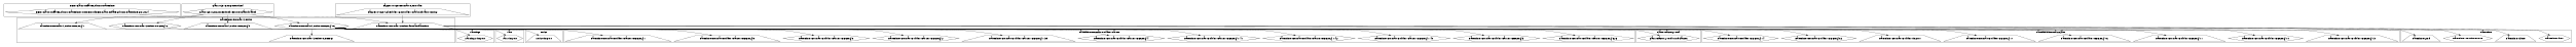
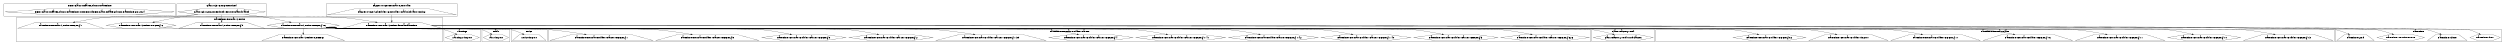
  digraph {
    node [shape=hexagon]
    "DateTime::Format::Builder::Parser::BEGIN@3"
    "DateTime::Format::Builder::Parser::BEGIN@1.40"
    "DateTime::Format::Builder::Parser::BEGIN@1.42"
    "DateTime::Format::Builder::Parser::BEGIN@1.41"
    "DateTime::Format::Builder::Parser::BEGIN@4"
    "DateTime::Format::Builder::Parser::BEGIN@1.39" [shape=trapezium]
    "DateTime::Format::Builder::Parser::BEGIN@2"
    "DateTime::Format::Builder::Parser::BEGIN@8"
    "DateTime::Format::Builder::Parser::BEGIN@5" [shape=trapezium]
    "DateTime::Format::Builder::Parser::BEGIN@1" [shape=trapezium]
    "DateTime::Format::Builder::Parser::BEGIN@626"
    "DBIx::Class::InflateColumn::DateTime::__ANON__[DBIx/Class/InflateColumn/DateTime.pm:202]"
    "Class::C3::Componentised::ensure_class_loaded"
    "DateTime::hms"
    "DateTime::clone" [shape=trapezium]
    "DateTime::set_time_zone"
    "DateTime::ymd" [shape=trapezium]
    "Class::Factory::Util::_subclasses"
    "warnings::import"
    "vars::import"
    "Tapper::MCP::Scheduler::Controller::mark_job_as_running" [shape=trapezium]
    "strict::import" [shape=trapezium]
    "DateTime::Format::SQLite::CORE:qr" [shape=trapezium]
    "DateTime::Format::SQLite::BEGIN@7" [shape=trapezium]
    "DateTime::Format::SQLite::BEGIN@6"
    "DateTime::Format::SQLite::BEGIN@5" [shape=trapezium]
    "DateTime::Format::SQLite::BEGIN@16"
    "DateTime::Format::SQLite::format_datetime" [shape=trapezium]
    "DateTime::Format::Builder::BEGIN@13" [shape=trapezium]
    "DateTime::Format::Builder::BEGIN@10"
    "DateTime::Format::Builder::BEGIN@11" [shape=trapezium]
    "DateTime::Format::Builder::BEGIN@76" [shape=trapezium]
    "DateTime::Format::Builder::BEGIN@17" [shape=trapezium]
    "DateTime::Format::Builder::import" [shape=trapezium]
    n35 [label="DateTime::Format::Builder::BEGIN@82"]
-   "DateTime::Format::Builder::BEGIN@14"
    subgraph cluster_1 {
      label="DateTime::Format::Builder::Parser"
      "DateTime::Format::Builder::Parser::BEGIN@3"
      "DateTime::Format::Builder::Parser::BEGIN@1.40"
      "DateTime::Format::Builder::Parser::BEGIN@1.42"
      "DateTime::Format::Builder::Parser::BEGIN@1.41"
      "DateTime::Format::Builder::Parser::BEGIN@4"
      "DateTime::Format::Builder::Parser::BEGIN@1.39"
      "DateTime::Format::Builder::Parser::BEGIN@2"
      "DateTime::Format::Builder::Parser::BEGIN@8"
      "DateTime::Format::Builder::Parser::BEGIN@5"
      "DateTime::Format::Builder::Parser::BEGIN@1"
      "DateTime::Format::Builder::Parser::BEGIN@626"
    }
    subgraph cluster_2 {
      label="DBIx::Class::InflateColumn::DateTime"
      "DBIx::Class::InflateColumn::DateTime::__ANON__[DBIx/Class/InflateColumn/DateTime.pm:202]"
    }
    subgraph cluster_3 {
      label="Class::C3::Componentised"
      "Class::C3::Componentised::ensure_class_loaded"
    }
    subgraph cluster_4 {
      label=DateTime
      "DateTime::hms"
      "DateTime::clone"
      "DateTime::set_time_zone"
      "DateTime::ymd"
    }
    subgraph cluster_5 {
      label="Class::Factory::Util"
      "Class::Factory::Util::_subclasses"
    }
    subgraph cluster_6 {
      label=warnings
      "warnings::import"
    }
    subgraph cluster_7 {
-     label=vars
+     label=mark
      "vars::import"
    }
    subgraph cluster_8 {
      label="Tapper::MCP::Format::Controller"
      "Tapper::MCP::Scheduler::Controller::mark_job_as_running"
    }
    subgraph cluster_9 {
      label="strict"
      "strict::import"
    }
    subgraph cluster_10 {
      label="DateTime::Format::SQLite"
      "DateTime::Format::SQLite::CORE:qr"
      "DateTime::Format::SQLite::BEGIN@7"
      "DateTime::Format::SQLite::BEGIN@6"
      "DateTime::Format::SQLite::BEGIN@5"
      "DateTime::Format::SQLite::BEGIN@16"
      "DateTime::Format::SQLite::format_datetime"
    }
    subgraph cluster_11 {
      label="DateTime::Format::Class"
      "DateTime::Format::Builder::BEGIN@13"
      "DateTime::Format::Builder::BEGIN@10"
      "DateTime::Format::Builder::BEGIN@11"
      "DateTime::Format::Builder::BEGIN@76"
      "DateTime::Format::Builder::BEGIN@17"
      "DateTime::Format::Builder::import"
      n35
-     "DateTime::Format::Builder::BEGIN@14"
    }
    "DBIx::Class::InflateColumn::DateTime::__ANON__[DBIx/Class/InflateColumn/DateTime.pm:202]" -> "DateTime::Format::SQLite::format_datetime"
    "Class::C3::Componentised::ensure_class_loaded" -> "DateTime::Format::SQLite::BEGIN@7"
    "Class::C3::Componentised::ensure_class_loaded" -> "DateTime::Format::SQLite::BEGIN@6"
    "Class::C3::Componentised::ensure_class_loaded" -> "DateTime::Format::SQLite::BEGIN@5"
    "Class::C3::Componentised::ensure_class_loaded" -> "DateTime::Format::SQLite::BEGIN@16"
    "Tapper::MCP::Scheduler::Controller::mark_job_as_running" -> "DateTime::Format::SQLite::format_datetime"
    "DateTime::Format::SQLite::BEGIN@7" -> "warnings::import"
    "DateTime::Format::SQLite::BEGIN@6" -> "vars::import"
    "DateTime::Format::SQLite::BEGIN@5" -> "strict::import"
    "DateTime::Format::SQLite::BEGIN@16" -> "DateTime::Format::Builder::Parser::BEGIN@3"
    "DateTime::Format::SQLite::BEGIN@16" -> "DateTime::Format::Builder::Parser::BEGIN@1.40"
    "DateTime::Format::SQLite::BEGIN@16" -> "DateTime::Format::Builder::Parser::BEGIN@1.42"
    "DateTime::Format::SQLite::BEGIN@16" -> "DateTime::Format::Builder::Parser::BEGIN@1.41"
    "DateTime::Format::SQLite::BEGIN@16" -> "DateTime::Format::Builder::Parser::BEGIN@4"
    "DateTime::Format::SQLite::BEGIN@16" -> "DateTime::Format::Builder::Parser::BEGIN@1.39"
    "DateTime::Format::SQLite::BEGIN@16" -> "DateTime::Format::Builder::Parser::BEGIN@2"
    "DateTime::Format::SQLite::BEGIN@16" -> "DateTime::Format::Builder::Parser::BEGIN@8"
    "DateTime::Format::SQLite::BEGIN@16" -> "DateTime::Format::Builder::Parser::BEGIN@5"
    "DateTime::Format::SQLite::BEGIN@16" -> "DateTime::Format::Builder::Parser::BEGIN@1"
    "DateTime::Format::SQLite::BEGIN@16" -> "DateTime::Format::Builder::Parser::BEGIN@626"
    "DateTime::Format::SQLite::BEGIN@16" -> "Class::Factory::Util::_subclasses"
    "DateTime::Format::SQLite::BEGIN@16" -> "DateTime::Format::SQLite::CORE:qr"
    "DateTime::Format::SQLite::BEGIN@16" -> "DateTime::Format::Builder::BEGIN@13"
    "DateTime::Format::SQLite::BEGIN@16" -> "DateTime::Format::Builder::BEGIN@10"
    "DateTime::Format::SQLite::BEGIN@16" -> "DateTime::Format::Builder::BEGIN@11"
    "DateTime::Format::SQLite::BEGIN@16" -> "DateTime::Format::Builder::BEGIN@76"
    "DateTime::Format::SQLite::BEGIN@16" -> "DateTime::Format::Builder::BEGIN@17"
    "DateTime::Format::SQLite::BEGIN@16" -> "DateTime::Format::Builder::import"
    "DateTime::Format::SQLite::BEGIN@16" -> n35
-   "DateTime::Format::SQLite::BEGIN@16" -> "DateTime::Format::Builder::BEGIN@14"
    "DateTime::Format::SQLite::format_datetime" -> "DateTime::hms"
    "DateTime::Format::SQLite::format_datetime" -> "DateTime::clone"
    "DateTime::Format::SQLite::format_datetime" -> "DateTime::set_time_zone"
    "DateTime::Format::SQLite::format_datetime" -> "DateTime::ymd"
  }
